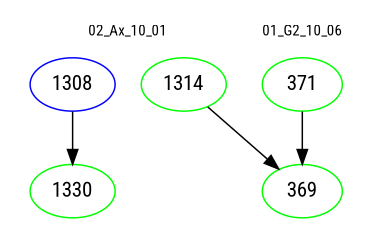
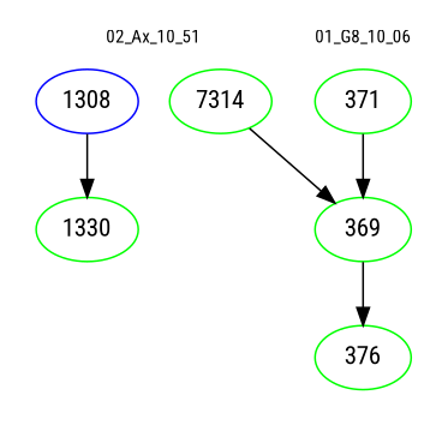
  digraph {
    fontname="Roboto Condensed"
    node [color=green fontname="Roboto Condensed"]
    edge [color=black fontname="Roboto Condensed"]
-   n1 [label=1314]
+   n1 [label=7314]
    n2 [color=blue label=1308]
    n3 [label=1330]
    n4 [label=371]
    n5 [label=369]
+   n6 [label=376]
    subgraph cluster_1 {
      color=white
      fontsize=10
-     label="02_Ax_10_01"
+     label="02_Ax_10_51"
      n1
      n2
      n3
    }
    subgraph cluster_2 {
      color=white
      fontsize=10
-     label="01_G2_10_06"
+     label="01_G8_10_06"
      n4
      n5
+     n6
    }
    n1 -> n5
    n2 -> n3
    n4 -> n5
+   n5 -> n6
  }
